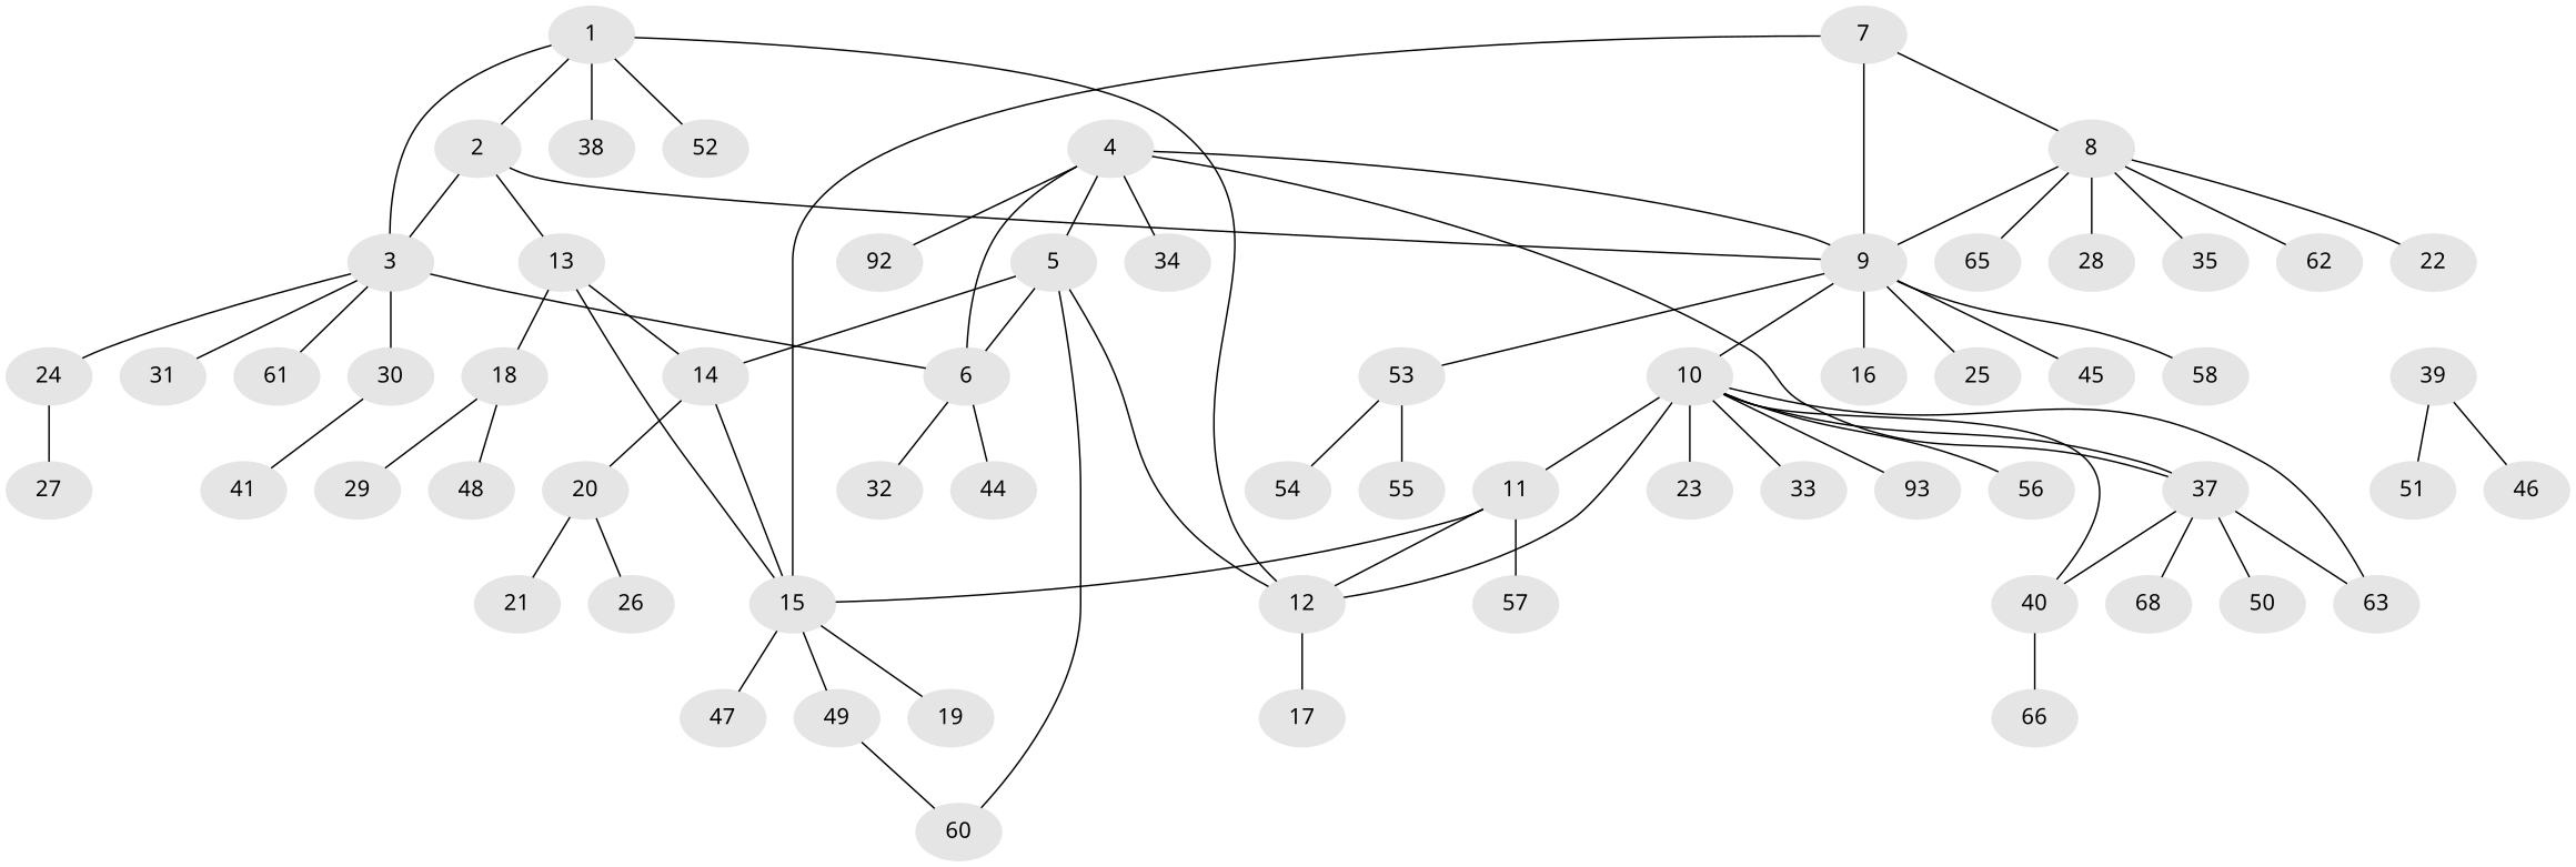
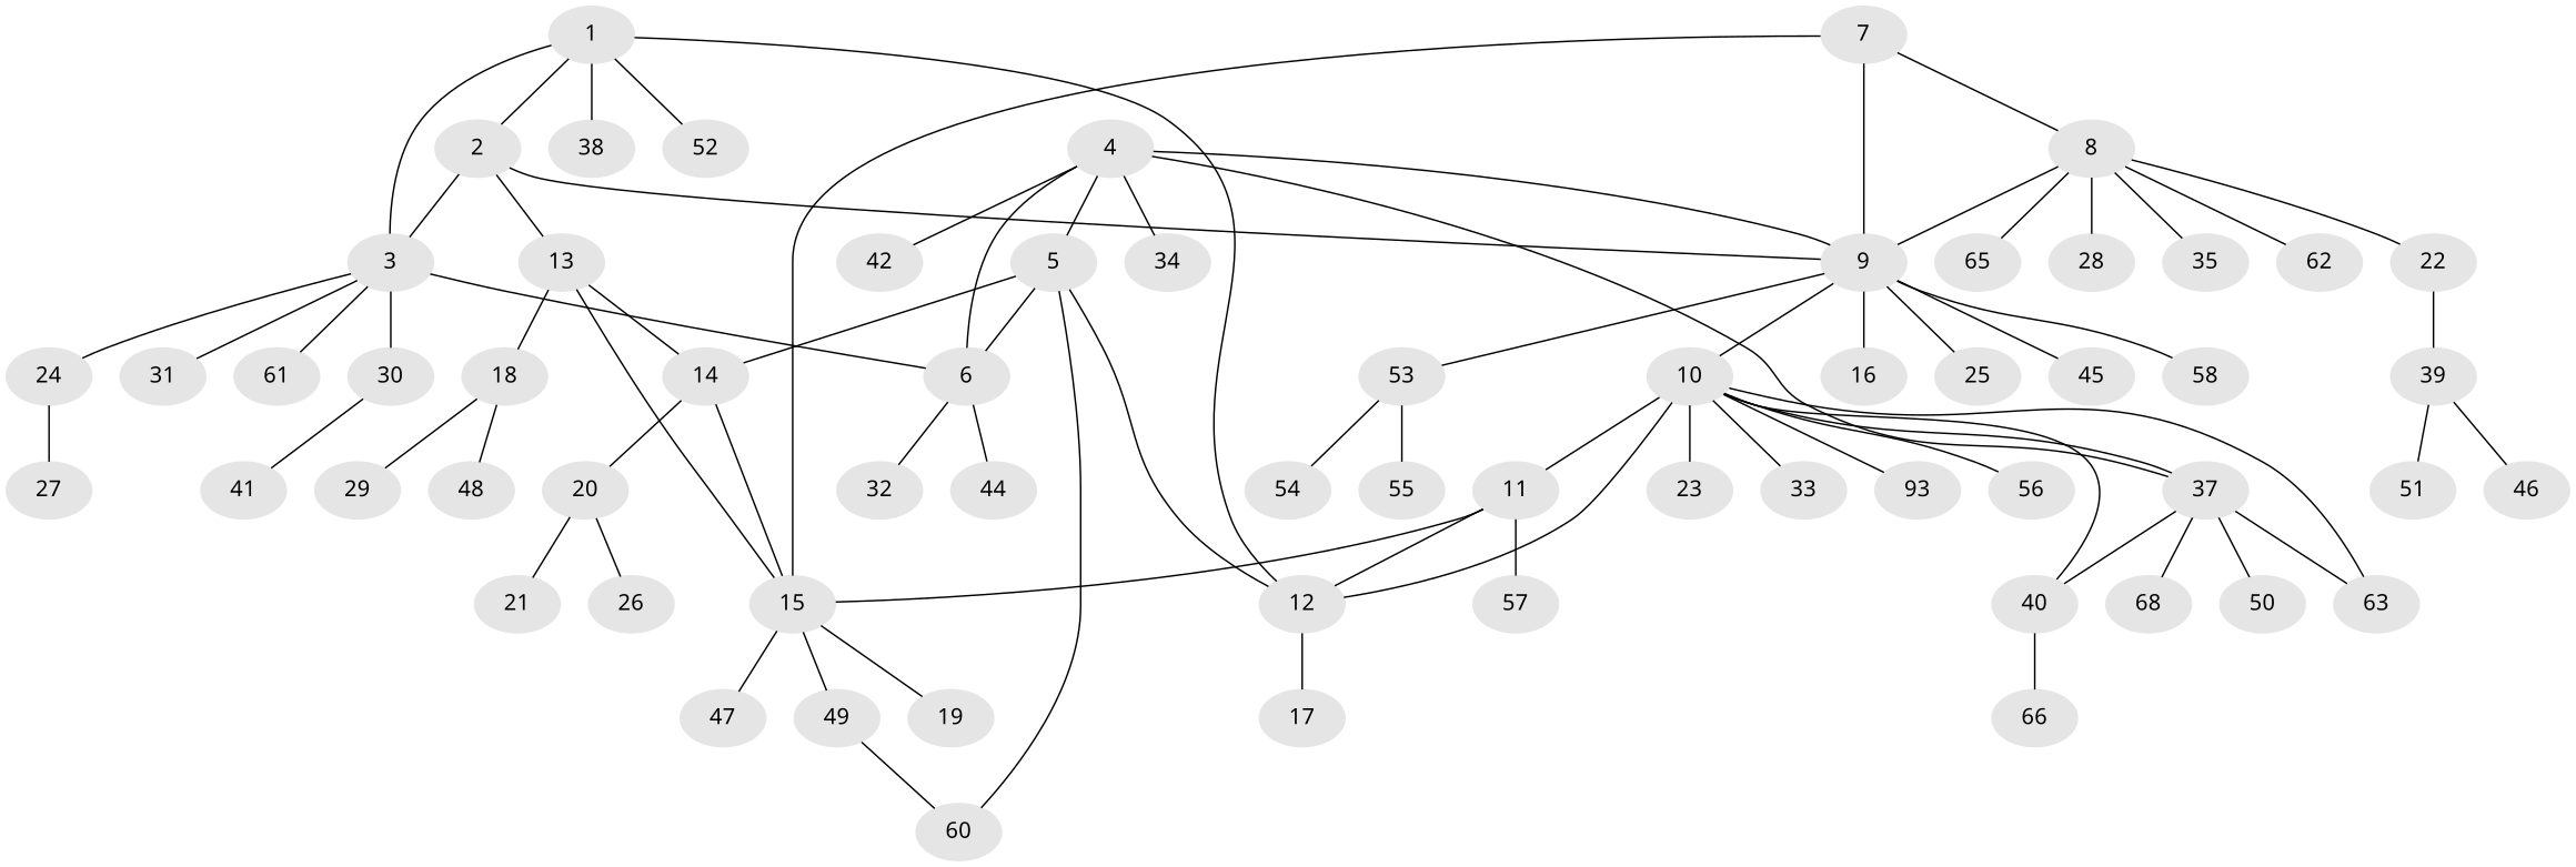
  graph {
    fontname="Noto Sans"
    node [color=gray90 fontname="Noto Sans" style=filled]
    edge [fontname="Noto Sans"]
    1
    2
    3
    12
    38
    52
    9
    13
    6
    24
    30
    31
    61
    17
    10
    16
    25
    45
    53
    58
    14
    15
    18
    32
    44
    27
    41
    4
    5
    34
    37
-   42 [label=92]
+   42
    60
    40
    63
    50
    n37 [label=68]
    20
    7
    8
    22
    28
    35
    62
    65
    19
    47
    49
    39
    11
    23
    33
    n53 [label=93]
    56
    54
    55
    57
    66
    29
    48
    21
    26
    46
    51
    1 -- 2
    1 -- 3
    1 -- 12
    1 -- 38
    1 -- 52
    2 -- 3
    2 -- 9
    2 -- 13
    3 -- 6
    3 -- 24
    3 -- 30
    3 -- 31
    3 -- 61
    12 -- 17
    9 -- 10
    9 -- 16
    9 -- 25
    9 -- 45
    9 -- 53
    9 -- 58
    13 -- 14
    13 -- 15
    13 -- 18
    6 -- 32
    6 -- 44
    24 -- 27
    30 -- 41
    10 -- 12
    10 -- 37
    10 -- 40
    10 -- 63
    10 -- 11
    10 -- 23
    10 -- 33
    10 -- n53
    10 -- 56
    53 -- 54
    53 -- 55
    14 -- 15
    14 -- 20
    15 -- 19
    15 -- 47
    15 -- 49
    18 -- 29
    18 -- 48
    4 -- 9
    4 -- 6
    4 -- 5
    4 -- 34
    4 -- 37
    4 -- 42
    5 -- 12
    5 -- 6
    5 -- 14
    5 -- 60
    37 -- 40
    37 -- 63
    37 -- 50
    37 -- n37
    40 -- 66
    20 -- 21
    20 -- 26
    7 -- 9
    7 -- 15
    7 -- 8
    8 -- 9
    8 -- 22
    8 -- 28
    8 -- 35
    8 -- 62
    8 -- 65
+   22 -- 39
    49 -- 60
    39 -- 46
    39 -- 51
    11 -- 12
    11 -- 15
    11 -- 57
  }
